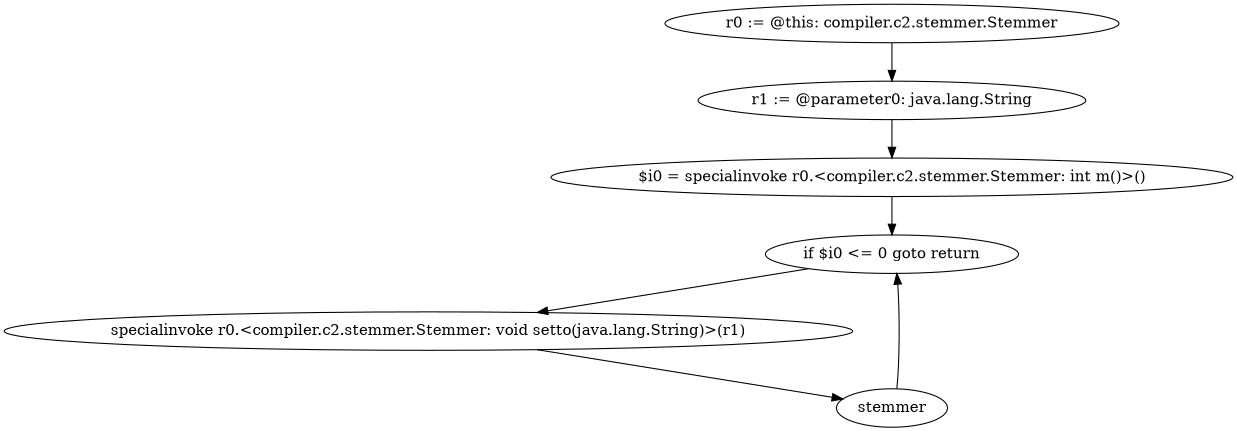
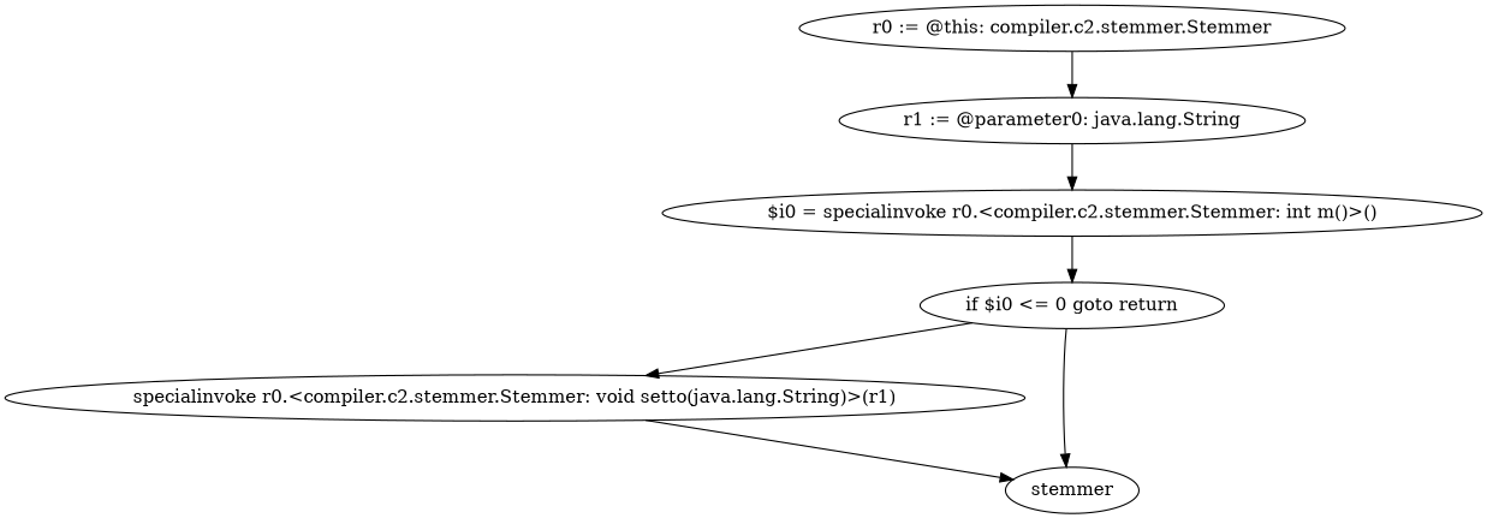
  digraph {
    "r0 := @this: compiler.c2.stemmer.Stemmer"
    "r1 := @parameter0: java.lang.String"
    "$i0 = specialinvoke r0.<compiler.c2.stemmer.Stemmer: int m()>()"
    "if $i0 <= 0 goto return"
    "specialinvoke r0.<compiler.c2.stemmer.Stemmer: void setto(java.lang.String)>(r1)"
    n6 [label=stemmer]
    "r0 := @this: compiler.c2.stemmer.Stemmer" -> "r1 := @parameter0: java.lang.String"
    "r1 := @parameter0: java.lang.String" -> "$i0 = specialinvoke r0.<compiler.c2.stemmer.Stemmer: int m()>()"
    "$i0 = specialinvoke r0.<compiler.c2.stemmer.Stemmer: int m()>()" -> "if $i0 <= 0 goto return"
    "if $i0 <= 0 goto return" -> "specialinvoke r0.<compiler.c2.stemmer.Stemmer: void setto(java.lang.String)>(r1)"
-   n6 -> "if $i0 <= 0 goto return"
+   "if $i0 <= 0 goto return" -> n6
    "specialinvoke r0.<compiler.c2.stemmer.Stemmer: void setto(java.lang.String)>(r1)" -> n6
  }
